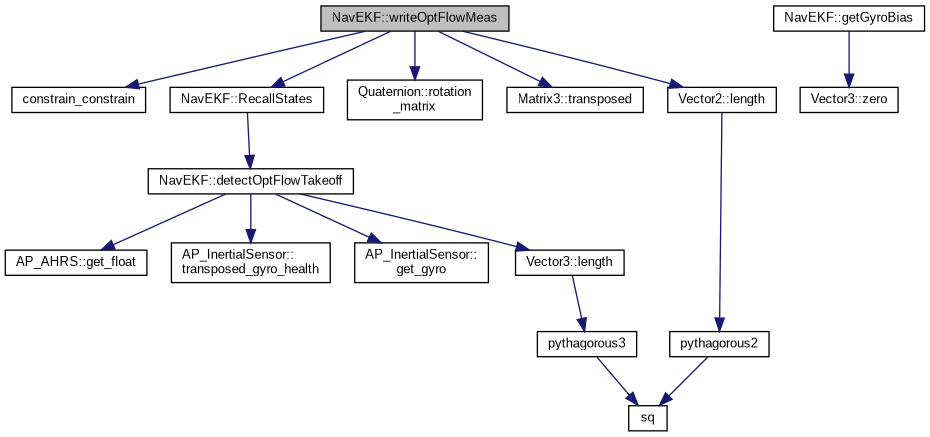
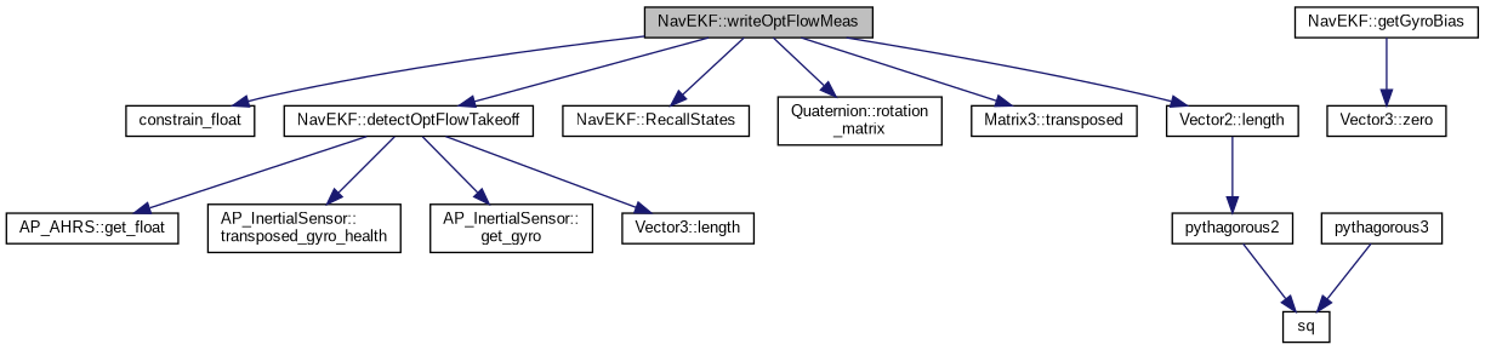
  digraph {
    fontname="Liberation Sans"
    rankdir=TB
    node [color=black fillcolor=white fontname="Liberation Sans" fontsize=10 shape=record style=filled]
    edge [color=midnightblue fontname="Liberation Sans" fontsize=10 labelfontname=Helvetica labelfontsize=10 style=solid]
    n1 [fillcolor=grey75 fontcolor=black height=0.2 label="NavEKF::writeOptFlowMeas" width=0.4]
-   n2 [height=0.2 label=constrain_constrain width=0.4]
+   n2 [height=0.2 label=constrain_float width=0.4]
    n3 [height=0.2 label="NavEKF::detectOptFlowTakeoff" width=0.4]
    n4 [height=0.2 label="NavEKF::RecallStates" width=0.4]
    n5 [height=0.2 label="Quaternion::rotation\l_matrix" width=0.4]
    n6 [height=0.2 label="Matrix3::transposed" width=0.4]
    n7 [height=0.2 label="Vector2::length" width=0.4]
    n8 [height=0.2 label="AP_AHRS::get_float" width=0.4]
    n9 [height=0.2 label="AP_InertialSensor::\ltransposed_gyro_health" width=0.4]
    n10 [height=0.2 label="AP_InertialSensor::\lget_gyro" width=0.4]
    n11 [height=0.2 label="Vector3::length" width=0.4]
    n12 [height=0.2 label=pythagorous2 width=0.4]
    n13 [height=0.2 label="Vector3::zero" width=0.4]
    n14 [height=0.2 label="NavEKF::getGyroBias" width=0.4]
    n15 [height=0.2 label=pythagorous3 width=0.4]
    n16 [height=0.2 label=sq width=0.4]
    n1 -> n2
-   n4 -> n3
+   n1 -> n3
    n1 -> n4
    n1 -> n5
    n1 -> n6
    n1 -> n7
    n3 -> n8
    n3 -> n9
    n3 -> n10
    n3 -> n11
    n7 -> n12
-   n11 -> n15
    n12 -> n16
    n14 -> n13
    n15 -> n16
  }
